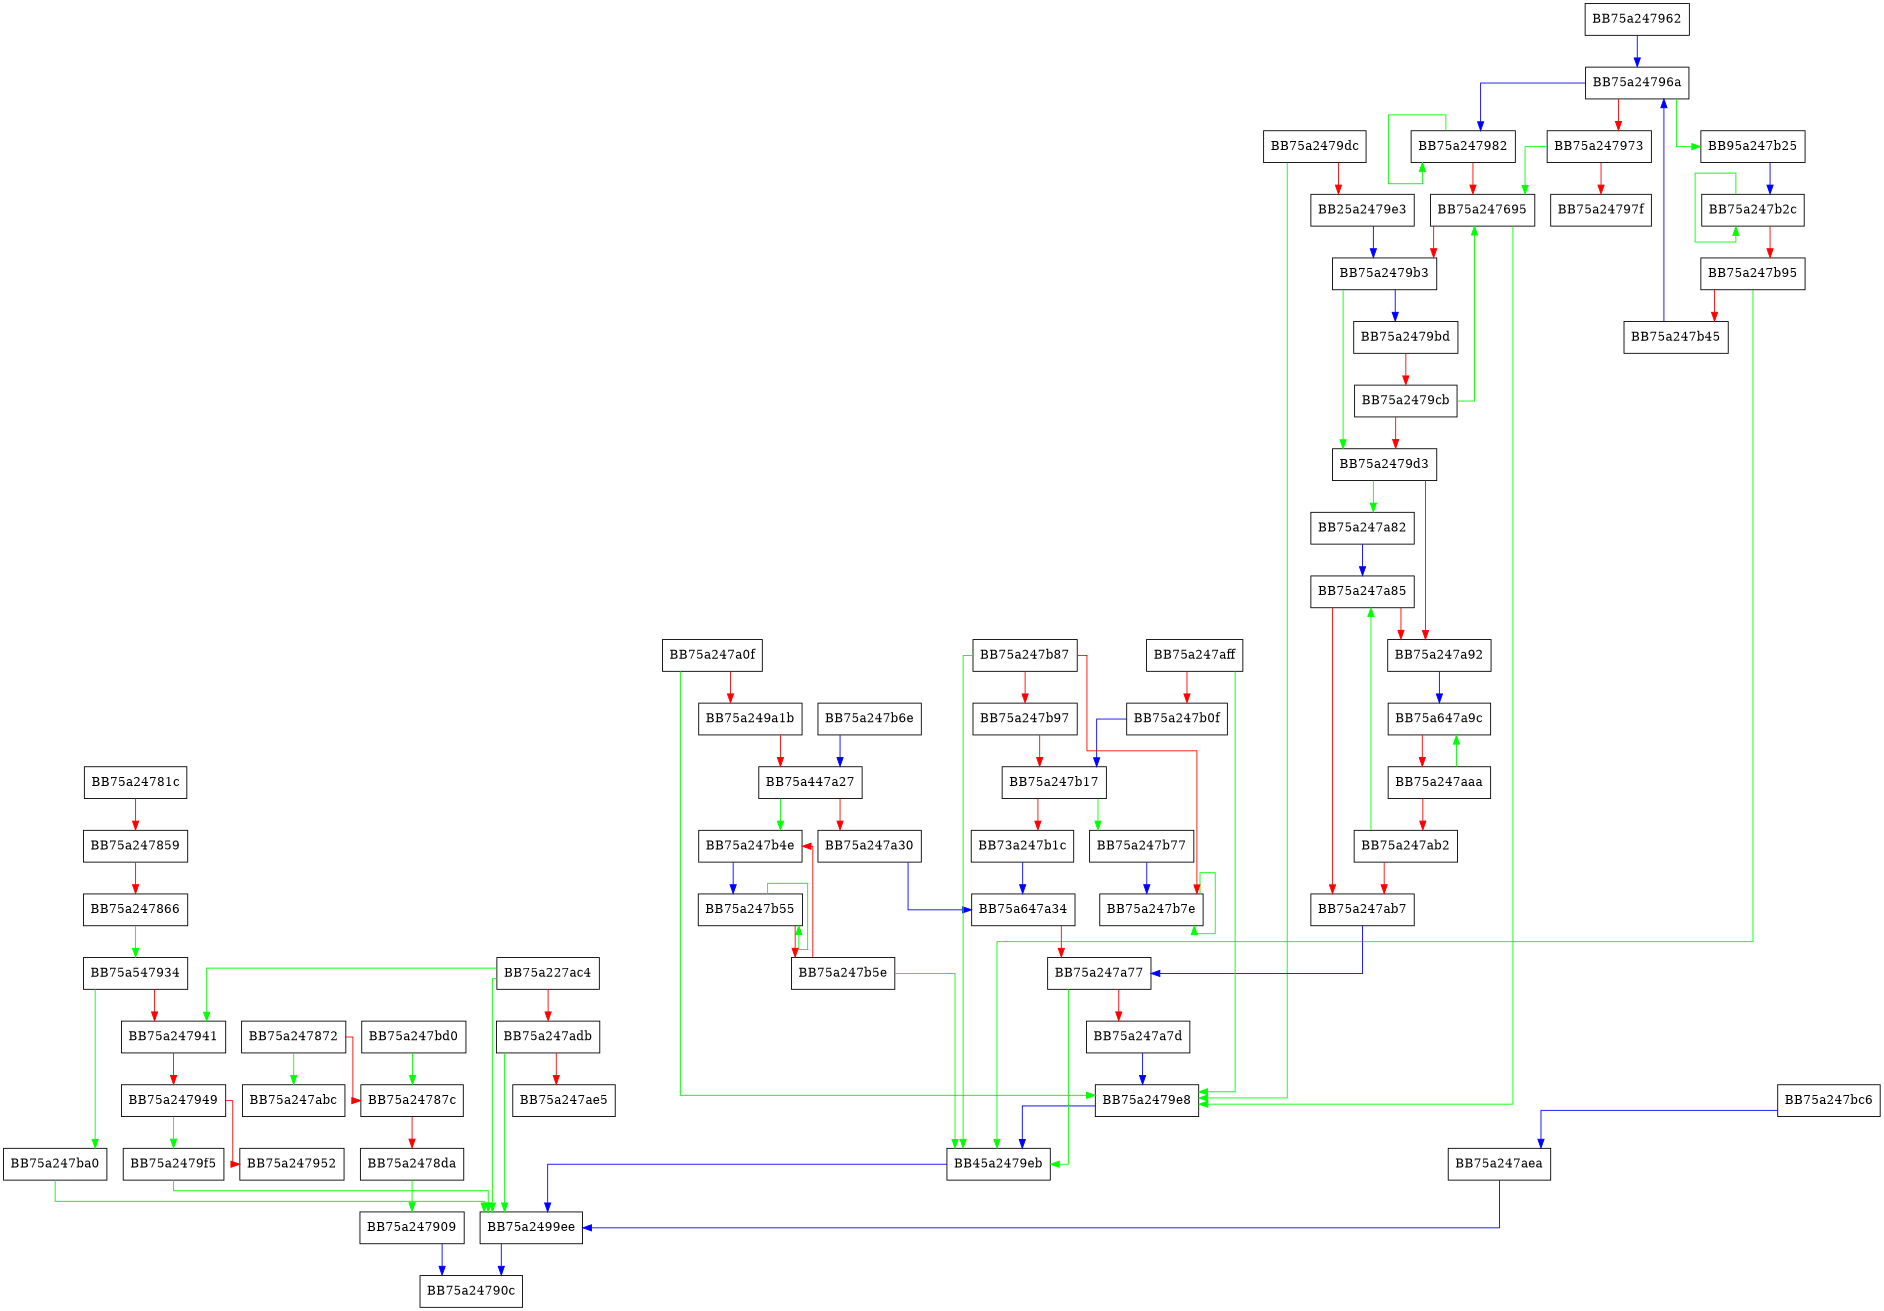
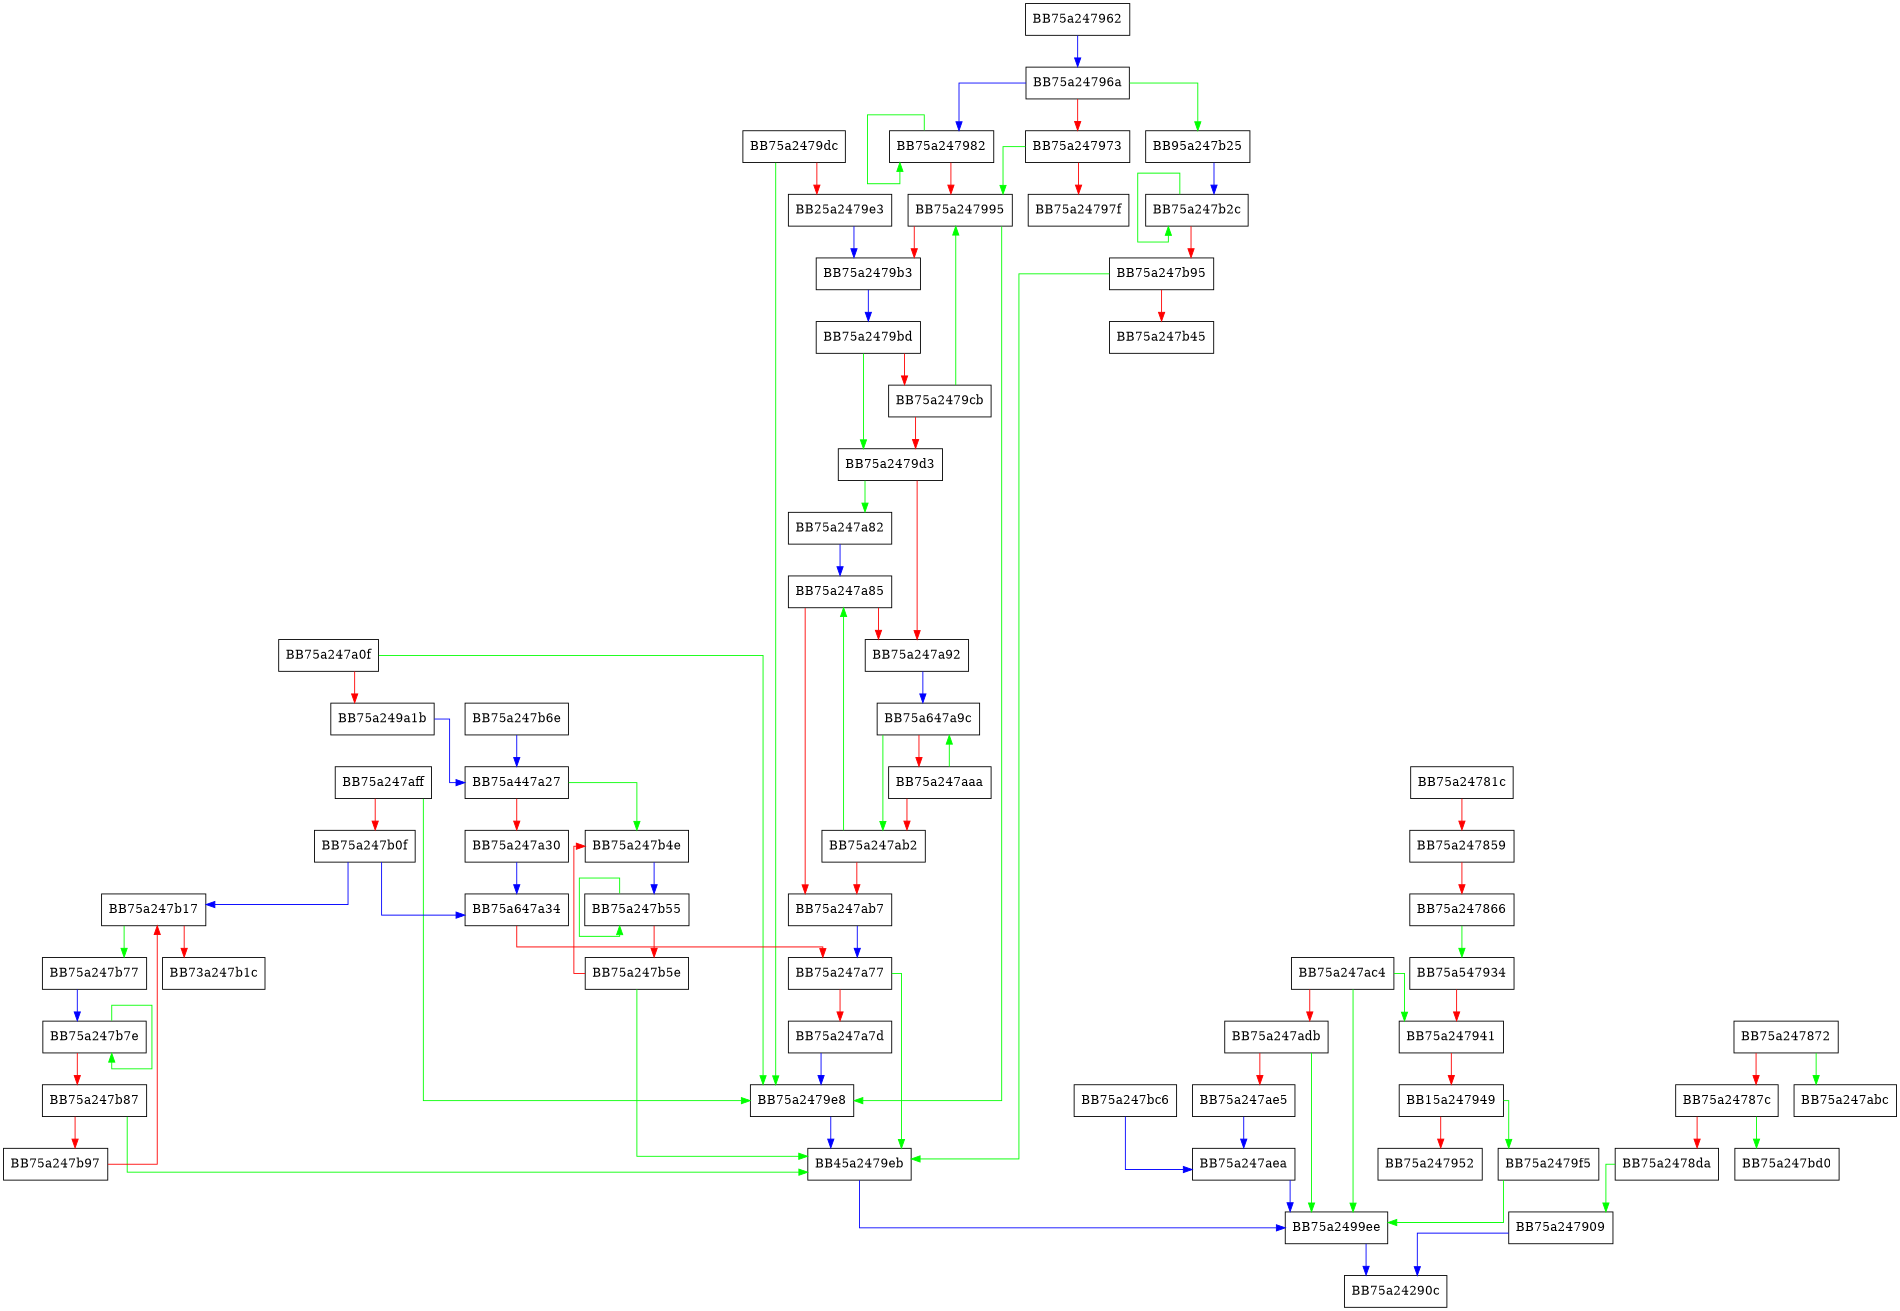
  digraph {
    splines=ortho
    node [shape=box]
    edge [color=red]
    BB75a24781c
    BB75a247859
    BB75a247866
    n4 [label=BB75a547934]
-   BB75a247ba0
    BB75a247941
    BB75a247872
    BB75a247abc
    BB75a24787c
    n10 [label=BB75a2499ee]
-   BB75a247949
+   BB75a247949 [label=BB15a247949]
    BB75a247bd0
    BB75a2478da
    BB75a247909
-   BB75a24790c
-   BB75a247ac4 [label=BB75a227ac4]
+   BB75a24790c [label=BB75a24290c]
+   BB75a247ac4
    BB75a247adb
    BB75a2479f5
    BB75a247952
    BB75a247ae5
    n21 [label=BB45a2479eb]
    BB75a2479e8
    BB75a247962
    BB75a24796a
    n25 [label=BB95a247b25]
    BB75a247973
    BB75a247982
    BB75a247b2c
-   BB75a247995 [label=BB75a247695]
+   BB75a247995
    BB75a24797f
    n31 [label=BB75a247b95]
    BB75a2479b3
    BB75a2479bd
    BB75a2479d3
    BB75a2479cb
    BB75a247a82
    BB75a247a92
    BB75a247a85
    BB75a2479dc
    n40 [label=BB25a2479e3]
    BB75a247ab7
    BB75a247aff
    BB75a247b0f
    BB75a247a0f
    n45 [label=BB75a249a1b]
    BB75a247b17
    n47 [label=BB75a447a27]
    BB75a247b4e
    BB75a247a30
    BB75a247b55
    n51 [label=BB75a647a34]
    BB75a247b5e
    BB75a247a77
    BB75a247a7d
    n55 [label=BB75a647a9c]
    BB75a247ab2
    BB75a247aaa
    BB75a247aea
    BB75a247b77
    n60 [label=BB73a247b1c]
    BB75a247b7e
    BB75a247b87
    BB75a247b45
    BB75a247b6e
    BB75a247b97
    BB75a247bc6
    BB75a24781c -> BB75a247859
    BB75a247859 -> BB75a247866
    BB75a247866 -> n4 [color=green]
-   n4 -> BB75a247ba0 [color=green]
    n4 -> BB75a247941
-   BB75a247ba0 -> n10 [color=green]
    BB75a247941 -> BB75a247949
    BB75a247872 -> BB75a247abc [color=green]
    BB75a247872 -> BB75a24787c
-   BB75a247bd0 -> BB75a24787c [color=green]
+   BB75a24787c -> BB75a247bd0 [color=green]
    BB75a24787c -> BB75a2478da
    n10 -> BB75a24790c [color=blue]
    BB75a247949 -> BB75a2479f5 [color=green]
    BB75a247949 -> BB75a247952
    BB75a2478da -> BB75a247909 [color=green]
    BB75a247909 -> BB75a24790c [color=blue]
    BB75a247ac4 -> BB75a247941 [color=green]
    BB75a247ac4 -> n10 [color=green]
    BB75a247ac4 -> BB75a247adb
    BB75a247adb -> n10 [color=green]
    BB75a247adb -> BB75a247ae5
    BB75a2479f5 -> n10 [color=green]
+   BB75a247ae5 -> BB75a247aea [color=blue]
    n21 -> n10 [color=blue]
    BB75a2479e8 -> n21 [color=blue]
    BB75a247962 -> BB75a24796a [color=blue]
    BB75a24796a -> n25 [color=green]
    BB75a24796a -> BB75a247973
    BB75a24796a -> BB75a247982 [color=blue]
    n25 -> BB75a247b2c [color=blue]
    BB75a247973 -> BB75a247995 [color=green]
    BB75a247973 -> BB75a24797f
    BB75a247982 -> BB75a247982 [color=green]
    BB75a247982 -> BB75a247995
    BB75a247b2c -> BB75a247b2c [color=green]
    BB75a247b2c -> n31
    BB75a247995 -> BB75a2479e8 [color=green]
    BB75a247995 -> BB75a2479b3
    n31 -> n21 [color=green]
    n31 -> BB75a247b45
    BB75a2479b3 -> BB75a2479bd [color=blue]
-   BB75a2479b3 -> BB75a2479d3 [color=green]
+   BB75a2479bd -> BB75a2479d3 [color=green]
    BB75a2479bd -> BB75a2479cb
    BB75a2479d3 -> BB75a247a82 [color=green]
    BB75a2479d3 -> BB75a247a92
    BB75a2479cb -> BB75a247995 [color=green]
    BB75a2479cb -> BB75a2479d3
    BB75a247a82 -> BB75a247a85 [color=blue]
    BB75a247a92 -> n55 [color=blue]
    BB75a247a85 -> BB75a247a92
    BB75a247a85 -> BB75a247ab7
    BB75a2479dc -> BB75a2479e8 [color=green]
    BB75a2479dc -> n40
    n40 -> BB75a2479b3 [color=blue]
    BB75a247ab7 -> BB75a247a77 [color=blue]
    BB75a247aff -> BB75a2479e8 [color=green]
    BB75a247aff -> BB75a247b0f
    BB75a247b0f -> BB75a247b17 [color=blue]
    BB75a247a0f -> BB75a2479e8 [color=green]
    BB75a247a0f -> n45
-   n45 -> n47
+   n45 -> n47 [color=blue]
    BB75a247b17 -> BB75a247b77 [color=green]
    BB75a247b17 -> n60
    n47 -> BB75a247b4e [color=green]
    n47 -> BB75a247a30
    BB75a247b4e -> BB75a247b55 [color=blue]
    BB75a247a30 -> n51 [color=blue]
    BB75a247b55 -> BB75a247b55 [color=green]
    BB75a247b55 -> BB75a247b5e
    n51 -> BB75a247a77
    BB75a247b5e -> n21 [color=green]
    BB75a247b5e -> BB75a247b4e
    BB75a247a77 -> n21 [color=green]
    BB75a247a77 -> BB75a247a7d
    BB75a247a7d -> BB75a2479e8 [color=blue]
+   n55 -> BB75a247ab2 [color=green]
    n55 -> BB75a247aaa
    BB75a247ab2 -> BB75a247a85 [color=green]
    BB75a247ab2 -> BB75a247ab7
    BB75a247aaa -> n55 [color=green]
    BB75a247aaa -> BB75a247ab2
    BB75a247aea -> n10 [color=blue]
    BB75a247b77 -> BB75a247b7e [color=blue]
-   n60 -> n51 [color=blue]
+   BB75a247b0f -> n51 [color=blue]
    BB75a247b7e -> BB75a247b7e [color=green]
-   BB75a247b87 -> BB75a247b7e
+   BB75a247b7e -> BB75a247b87
    BB75a247b87 -> n21 [color=green]
    BB75a247b87 -> BB75a247b97
-   BB75a247b45 -> BB75a24796a [color=blue]
    BB75a247b6e -> n47 [color=blue]
    BB75a247b97 -> BB75a247b17
    BB75a247bc6 -> BB75a247aea [color=blue]
  }
